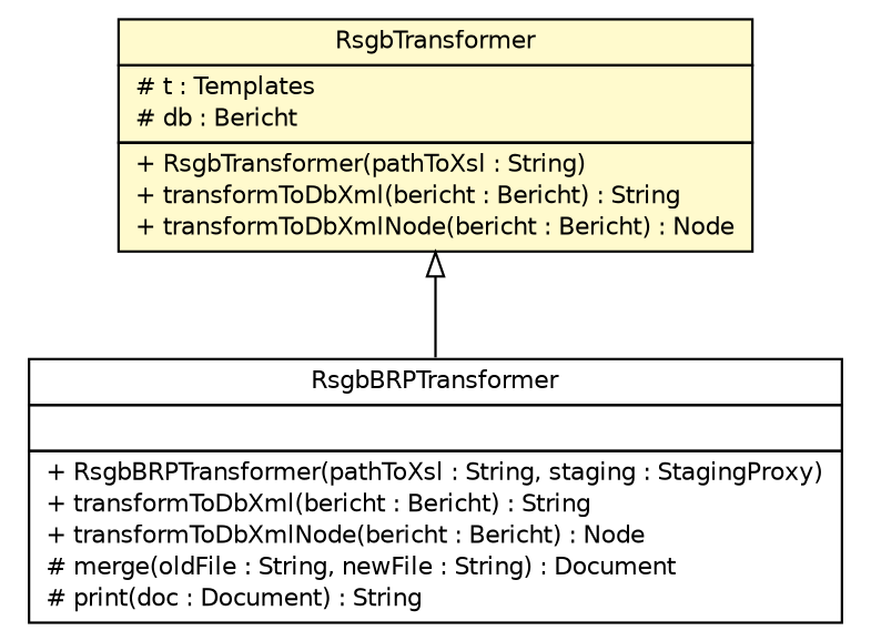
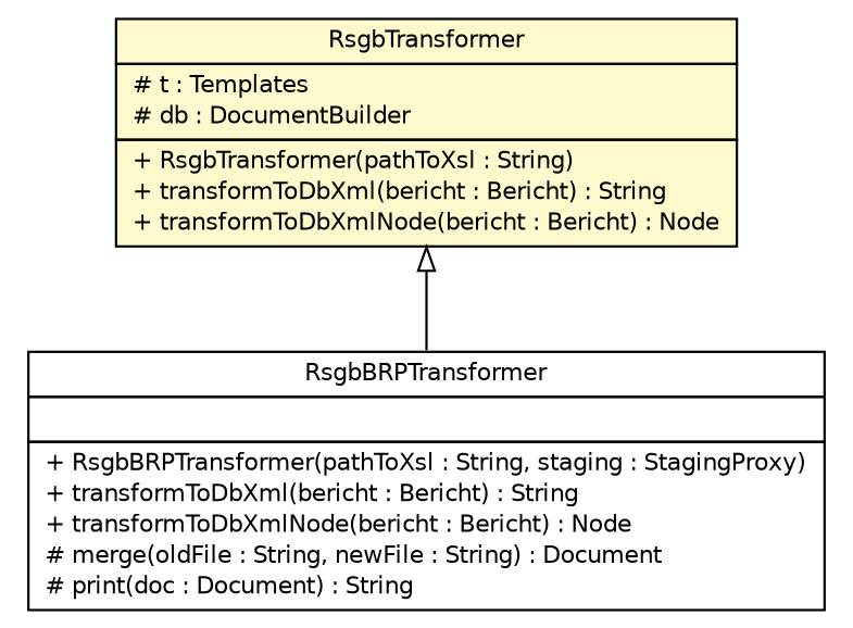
  digraph {
    nodesep=0.25
    ranksep=0.5
    node [fontcolor=black fontname=Helvetica fontsize=10.0 shape=plaintext]
    n1 [label=<<table title="nl.b3p.brmo.loader.RsgbBRPTransformer" border="0" cellborder="1" cellspacing="0" cellpadding="2" port="p" href="../RsgbBRPTransformer.html"> 		<tr><td><table border="0" cellspacing="0" cellpadding="1"> <tr><td align="center" balign="center"> RsgbBRPTransformer </td></tr> 		</table></td></tr> 		<tr><td><table border="0" cellspacing="0" cellpadding="1"> <tr><td align="left" balign="left">  </td></tr> 		</table></td></tr> 		<tr><td><table border="0" cellspacing="0" cellpadding="1"> <tr><td align="left" balign="left"> + RsgbBRPTransformer(pathToXsl : String, staging : StagingProxy) </td></tr> <tr><td align="left" balign="left"> + transformToDbXml(bericht : Bericht) : String </td></tr> <tr><td align="left" balign="left"> + transformToDbXmlNode(bericht : Bericht) : Node </td></tr> <tr><td align="left" balign="left"> # merge(oldFile : String, newFile : String) : Document </td></tr> <tr><td align="left" balign="left"> # print(doc : Document) : String </td></tr> 		</table></td></tr> 		</table>>]
-   n2 [label=<<table title="nl.b3p.brmo.loader.util.RsgbTransformer" border="0" cellborder="1" cellspacing="0" cellpadding="2" port="p" bgcolor="lemonChiffon" href="./RsgbTransformer.html"> 		<tr><td><table border="0" cellspacing="0" cellpadding="1"> <tr><td align="center" balign="center"> RsgbTransformer </td></tr> 		</table></td></tr> 		<tr><td><table border="0" cellspacing="0" cellpadding="1"> <tr><td align="left" balign="left"> # t : Templates </td></tr> <tr><td align="left" balign="left"> # db : Bericht </td></tr> 		</table></td></tr> 		<tr><td><table border="0" cellspacing="0" cellpadding="1"> <tr><td align="left" balign="left"> + RsgbTransformer(pathToXsl : String) </td></tr> <tr><td align="left" balign="left"> + transformToDbXml(bericht : Bericht) : String </td></tr> <tr><td align="left" balign="left"> + transformToDbXmlNode(bericht : Bericht) : Node </td></tr> 		</table></td></tr> 		</table>>]
+   n2 [label=<<table title="nl.b3p.brmo.loader.util.RsgbTransformer" border="0" cellborder="1" cellspacing="0" cellpadding="2" port="p" bgcolor="lemonChiffon" href="./RsgbTransformer.html"> 		<tr><td><table border="0" cellspacing="0" cellpadding="1"> <tr><td align="center" balign="center"> RsgbTransformer </td></tr> 		</table></td></tr> 		<tr><td><table border="0" cellspacing="0" cellpadding="1"> <tr><td align="left" balign="left"> # t : Templates </td></tr> <tr><td align="left" balign="left"> # db : DocumentBuilder </td></tr> 		</table></td></tr> 		<tr><td><table border="0" cellspacing="0" cellpadding="1"> <tr><td align="left" balign="left"> + RsgbTransformer(pathToXsl : String) </td></tr> <tr><td align="left" balign="left"> + transformToDbXml(bericht : Bericht) : String </td></tr> <tr><td align="left" balign="left"> + transformToDbXmlNode(bericht : Bericht) : Node </td></tr> 		</table></td></tr> 		</table>>]
    n2 -> n1 [arrowtail=empty dir=back fontname=Helvetica fontsize=10 headport=p labelfontname=Helvetica labelfontsize=10 tailport=p]
  }
